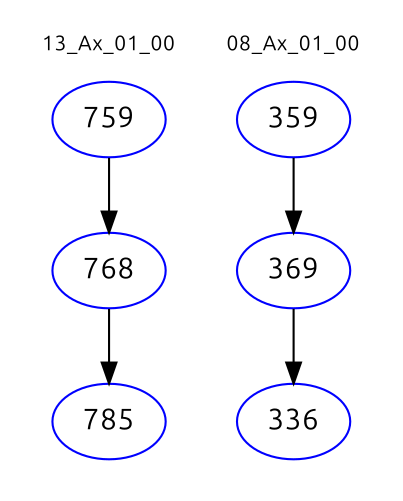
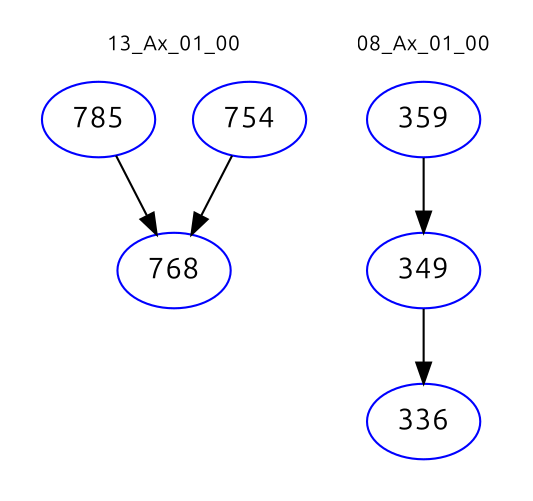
  digraph {
    fontname=Ubuntu
    node [color=blue fontname=Ubuntu]
    edge [color=black fontname=Ubuntu]
    n1 [label=768]
-   n2 [label=759]
+   n2 [label=754]
    n3 [label=785]
-   n4 [label=369]
+   n4 [label=349]
    n5 [label=336]
    n6 [label=359]
    subgraph cluster_1 {
      color=white
      fontsize=10
      label="13_Ax_01_00"
      n1
      n2
      n3
    }
    subgraph cluster_2 {
      color=white
      fontsize=10
      label="08_Ax_01_00"
      n4
      n5
      n6
    }
-   n1 -> n3
+   n3 -> n1
    n2 -> n1
    n4 -> n5
    n6 -> n4
  }
